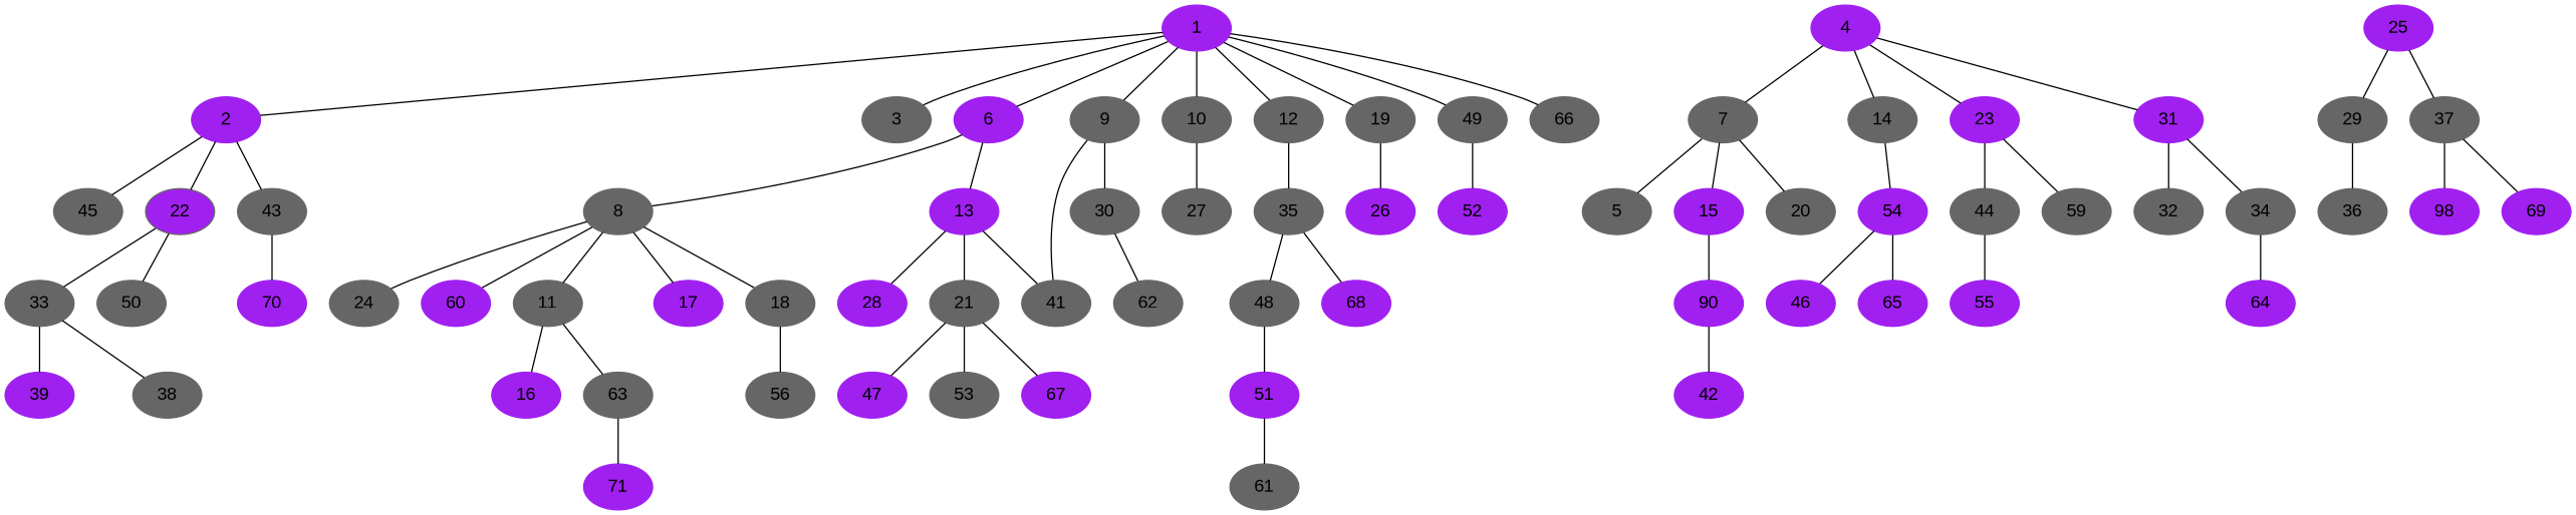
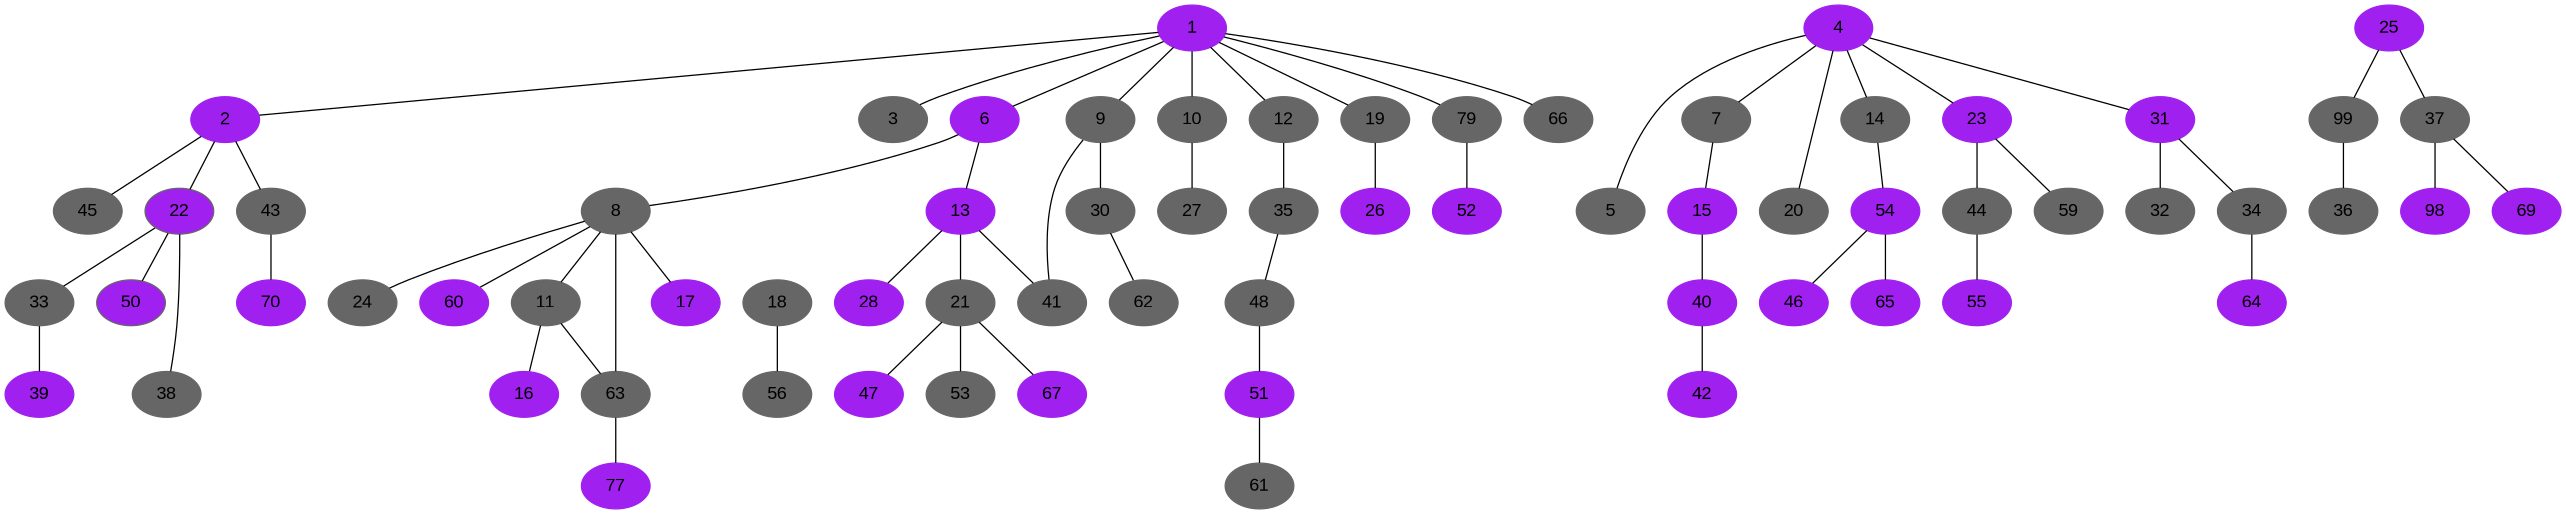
  graph {
    fontname="Liberation Sans"
    node [color=gray40 fontname="Liberation Sans" style=filled]
    edge [fontname="Liberation Sans"]
    1 [color=purple]
    2 [color=purple]
    3
    6 [color=purple]
    9
    10
    12
    19
-   49
+   49 [label=79]
    66
    22 [fillcolor=purple]
    43
    45
    8
    13 [color=purple]
    30
    41
    27
    35
    26 [color=purple]
    52 [color=purple]
    33
-   50
+   50 [fillcolor=purple]
    70 [color=purple]
    4 [color=purple]
    5
    7
    14
    23 [color=purple]
    31 [color=purple]
    15 [color=purple]
    20
    54 [color=purple]
    44
    59
    32
    34
    11
    17 [color=purple]
    18
    24
    60 [color=purple]
    21
    28 [color=purple]
-   40 [color=purple label=90]
+   40 [color=purple]
    16 [color=purple]
    63
    56
    25 [color=purple]
-   29
+   29 [label=99]
    37
    62
-   71 [color=purple]
+   71 [color=purple label=77]
    48
-   68 [color=purple]
    47 [color=purple]
    53
    67 [color=purple]
    46 [color=purple]
    65 [color=purple]
    42 [color=purple]
    38
    39 [color=purple]
    55 [color=purple]
    36
    n66 [color=purple label=98]
    69 [color=purple]
    64 [color=purple]
    51 [color=purple]
    61
    1 -- 2
    1 -- 3
    1 -- 6
    1 -- 9
    1 -- 10
    1 -- 12
    1 -- 19
    1 -- 49
    1 -- 66
    2 -- 22
    2 -- 43
    2 -- 45
    6 -- 8
    6 -- 13
    9 -- 30
    9 -- 41
    10 -- 27
    12 -- 35
    19 -- 26
    49 -- 52
    22 -- 33
    22 -- 50
    43 -- 70
    8 -- 11
    8 -- 17
-   8 -- 18
+   8 -- 63
    8 -- 24
    8 -- 60
    13 -- 41
    13 -- 21
    13 -- 28
    30 -- 62
    35 -- 48
-   35 -- 68
-   33 -- 38
+   22 -- 38
    33 -- 39
-   7 -- 5
+   4 -- 5
    4 -- 7
    4 -- 14
    4 -- 23
    4 -- 31
    7 -- 15
-   7 -- 20
+   4 -- 20
    14 -- 54
    23 -- 44
    23 -- 59
    31 -- 32
    31 -- 34
    15 -- 40
    54 -- 46
    54 -- 65
    44 -- 55
    34 -- 64
    11 -- 16
    11 -- 63
    18 -- 56
    21 -- 47
    21 -- 53
    21 -- 67
    40 -- 42
    63 -- 71
    25 -- 29
    25 -- 37
    29 -- 36
    37 -- n66
    37 -- 69
    48 -- 51
    51 -- 61
  }
